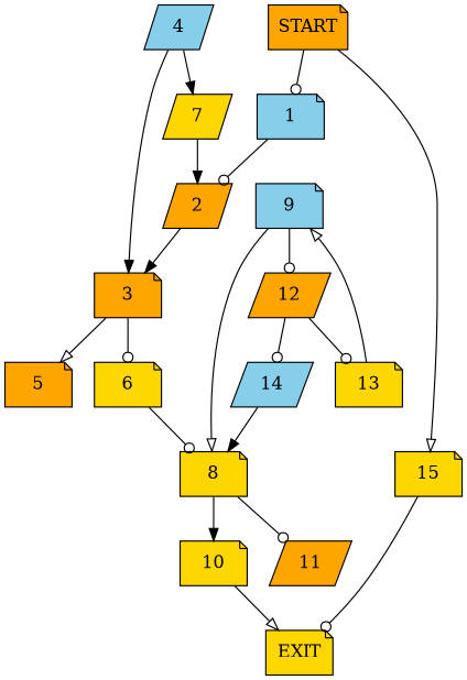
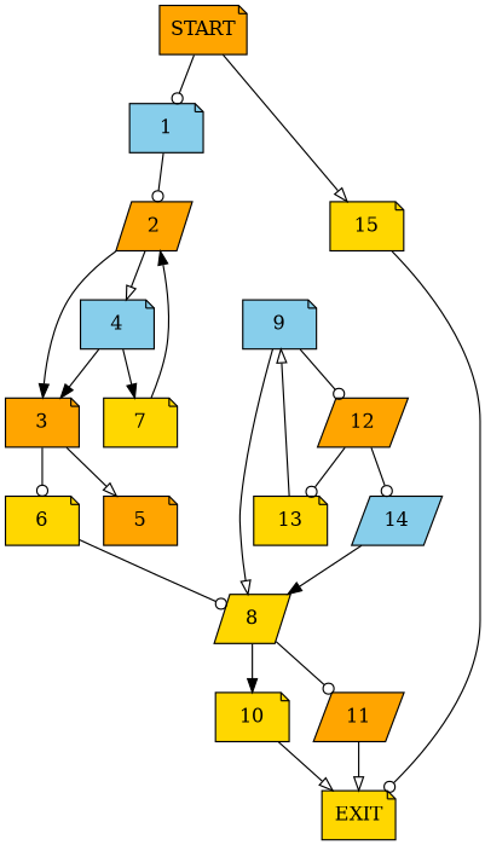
  digraph {
    node [fillcolor=gold shape=note style=filled]
    edge [arrowhead=odot]
    n1 [fillcolor=orange label=START]
    1 [fillcolor=skyblue]
    15
    2 [fillcolor=orange shape=parallelogram]
    n5 [label=EXIT]
    3 [fillcolor=orange]
-   4 [fillcolor=skyblue shape=parallelogram]
+   4 [fillcolor=skyblue]
    5 [fillcolor=orange]
    6
-   7 [shape=parallelogram]
-   8
+   7
+   8 [shape=parallelogram]
    9 [fillcolor=skyblue]
    12 [fillcolor=orange shape=parallelogram]
    10
    11 [fillcolor=orange shape=parallelogram]
    13
    14 [fillcolor=skyblue shape=parallelogram]
    n1 -> 1
    n1 -> 15 [arrowhead=onormal]
    1 -> 2
    15 -> n5
    2 -> 3 [arrowhead=normal]
+   2 -> 4 [arrowhead=onormal]
    3 -> 5 [arrowhead=onormal]
    3 -> 6
    4 -> 3 [arrowhead=normal]
    4 -> 7 [arrowhead=normal]
    6 -> 8
    7 -> 2 [arrowhead=normal]
    8 -> 10 [arrowhead=normal]
    8 -> 11
    9 -> 8 [arrowhead=onormal]
    9 -> 12
    12 -> 13
    12 -> 14
    10 -> n5 [arrowhead=onormal]
+   11 -> n5 [arrowhead=onormal]
    13 -> 9 [arrowhead=onormal]
    14 -> 8 [arrowhead=normal]
  }
